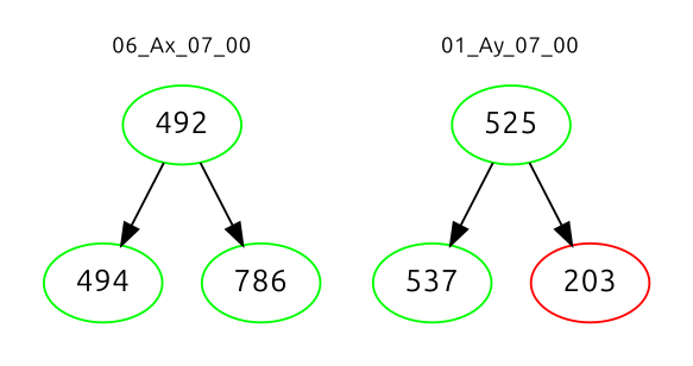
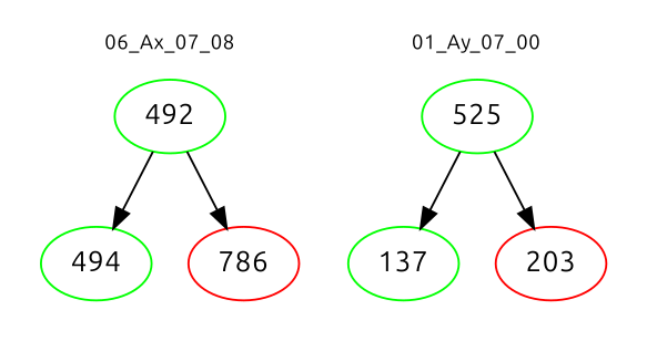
  digraph {
    fontname=Ubuntu
    node [color=green fontname=Ubuntu]
    edge [color=black fontname=Ubuntu]
    n1 [label=492]
    n2 [label=494]
-   n3 [label=786]
+   n3 [color=red label=786]
    n4 [label=525]
-   n5 [label=537]
+   n5 [label=137]
    n6 [color=red label=203]
    subgraph cluster_1 {
      color=white
      fontsize=10
-     label="06_Ax_07_00"
+     label="06_Ax_07_08"
      n1
      n2
      n3
    }
    subgraph cluster_2 {
      color=white
      fontsize=10
      label="01_Ay_07_00"
      n4
      n5
      n6
    }
    n1 -> n2
    n1 -> n3
    n4 -> n5
    n4 -> n6
  }
